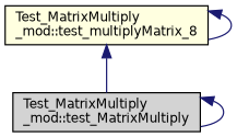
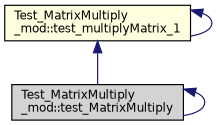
  digraph {
    rankdir=TB
    node [color=black fontname=Helvetica fontsize=10 shape=record style=filled]
    edge [color=midnightblue dir=back fontname=Helvetica fontsize=10 labelfontname=Helvetica labelfontsize=10 style=solid]
-   n1 [fillcolor=lightyellow fontcolor=black height=0.2 label="Test_MatrixMultiply\l_mod::test_multiplyMatrix_8" width=0.4]
+   n1 [fillcolor=lightyellow fontcolor=black height=0.2 label="Test_MatrixMultiply\l_mod::test_multiplyMatrix_1" width=0.4]
    n2 [fillcolor=lightgrey height=0.2 label="Test_MatrixMultiply\l_mod::test_MatrixMultiply" width=0.4]
    n1 -> n1
    n1 -> n2
    n2 -> n2
  }
